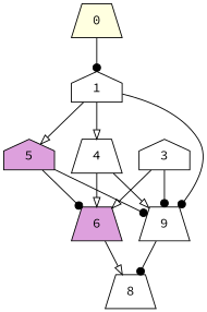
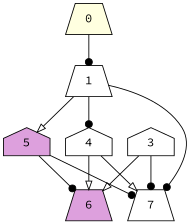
  digraph {
    fontname="Source Code Pro"
    node [fillcolor=white fontname="Source Code Pro" shape=trapezium style=filled]
    edge [arrowhead=dot fontname="Source Code Pro"]
    0 [fillcolor=lightyellow]
-   1 [shape=house]
-   4
+   1
+   4 [shape=house]
    5 [fillcolor=plum shape=house]
-   7 [label=9]
+   7
    3 [shape=house]
    6 [fillcolor=plum]
-   8
    0 -> 1
-   1 -> 4 [arrowhead=onormal]
+   1 -> 4
    1 -> 5 [arrowhead=onormal]
    1 -> 7
    4 -> 7 [arrowhead=onormal]
    4 -> 6 [arrowhead=onormal]
    5 -> 7
    5 -> 6
-   7 -> 8
    3 -> 7
    3 -> 6 [arrowhead=onormal]
-   6 -> 8 [arrowhead=onormal]
  }
